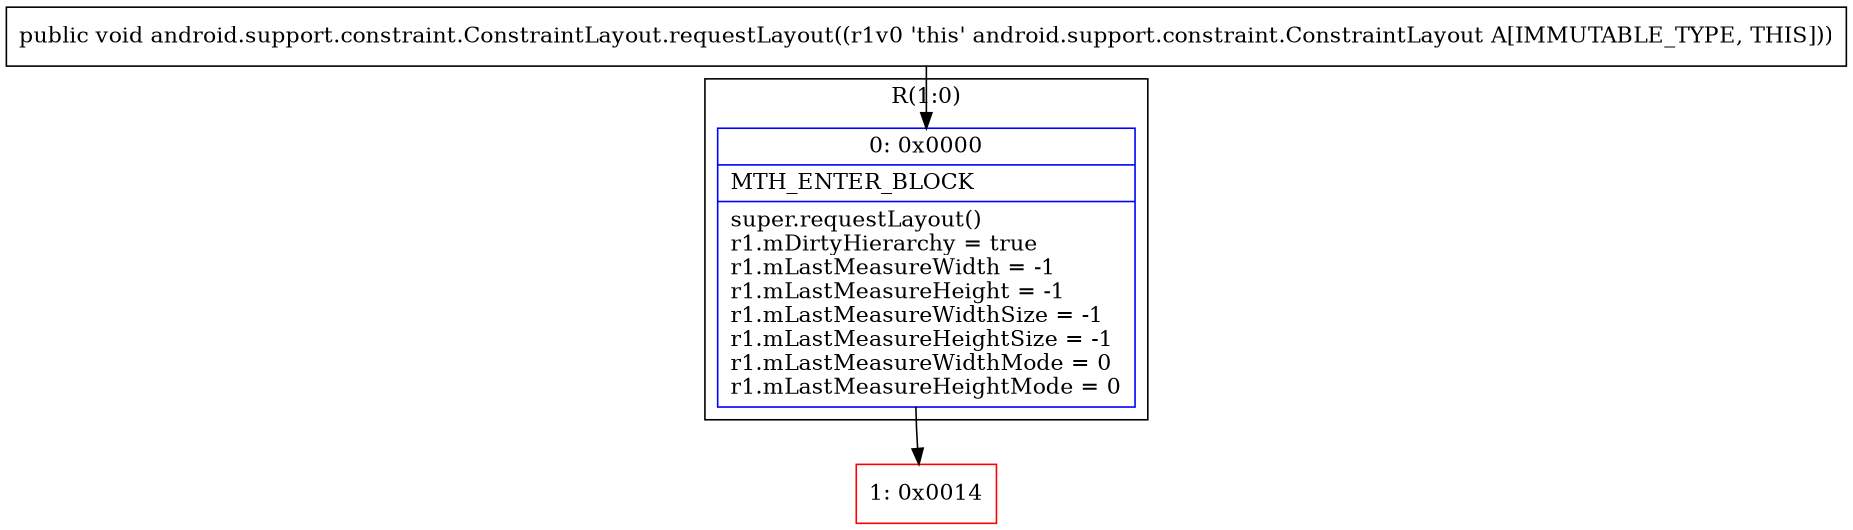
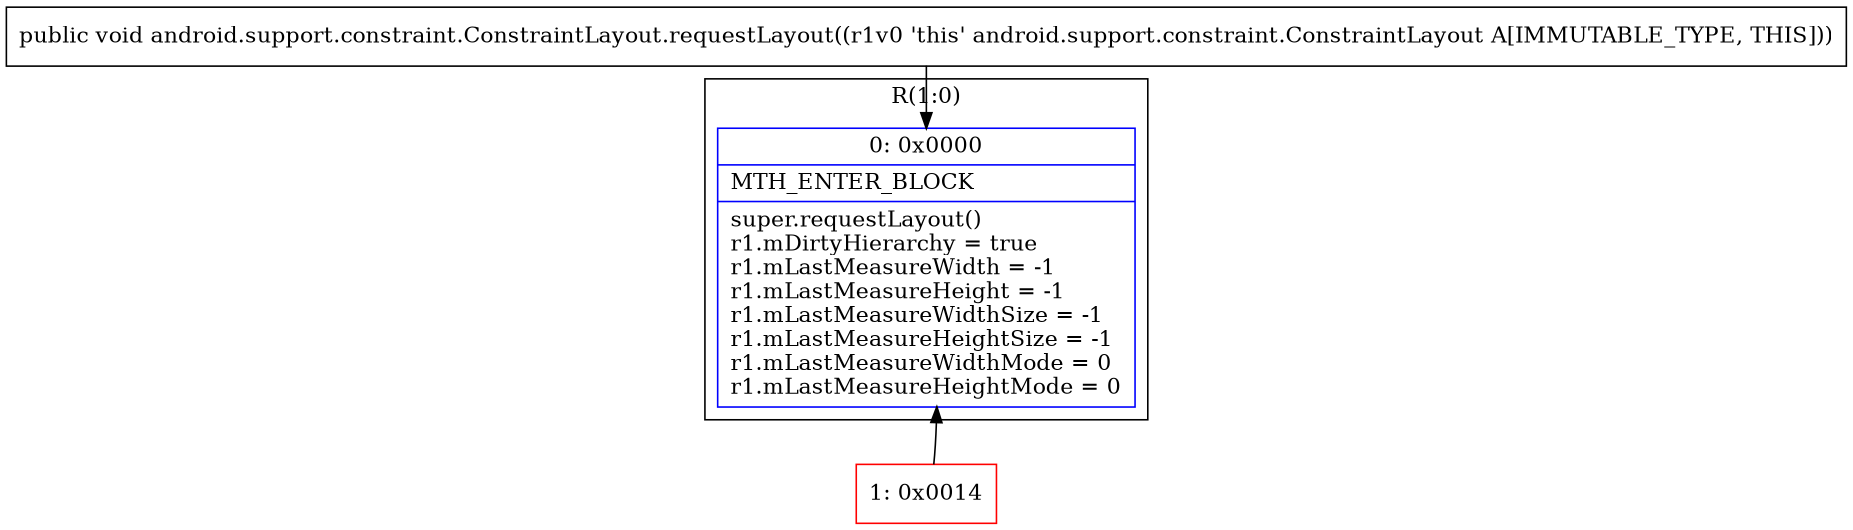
  digraph {
    fontname="DejaVu Serif"
    node [shape=record fontname="DejaVu Serif"]
    edge [fontname="DejaVu Serif"]
    n1 [color=blue label="{0\:\ 0x0000|MTH_ENTER_BLOCK\l|super.requestLayout()\lr1.mDirtyHierarchy = true\lr1.mLastMeasureWidth = \-1\lr1.mLastMeasureHeight = \-1\lr1.mLastMeasureWidthSize = \-1\lr1.mLastMeasureHeightSize = \-1\lr1.mLastMeasureWidthMode = 0\lr1.mLastMeasureHeightMode = 0\l}"]
    n2 [color=red label="{1\:\ 0x0014}"]
    n3 [label="{public void android.support.constraint.ConstraintLayout.requestLayout((r1v0 'this' android.support.constraint.ConstraintLayout A[IMMUTABLE_TYPE, THIS])) }"]
    subgraph cluster_1 {
      label="R(1:0)"
      n1
    }
-   n1 -> n2
+   n2 -> n1
    n3 -> n1
  }
